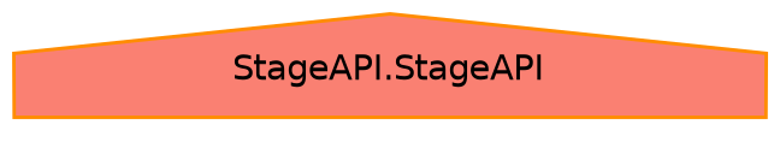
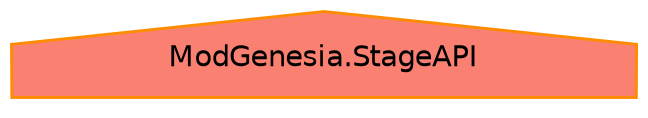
  digraph {
    rankdir=LR
    fontname="DejaVu Sans"
-   n1 [color=darkorange fillcolor=salmon fontname="DejaVu Sans" fontsize=10 height=0.2 label="StageAPI.StageAPI" shape=house style=filled width=0.4]
+   n1 [color=darkorange fillcolor=salmon fontname="DejaVu Sans" fontsize=10 height=0.2 label="ModGenesia.StageAPI" shape=house style=filled width=0.4]
  }
